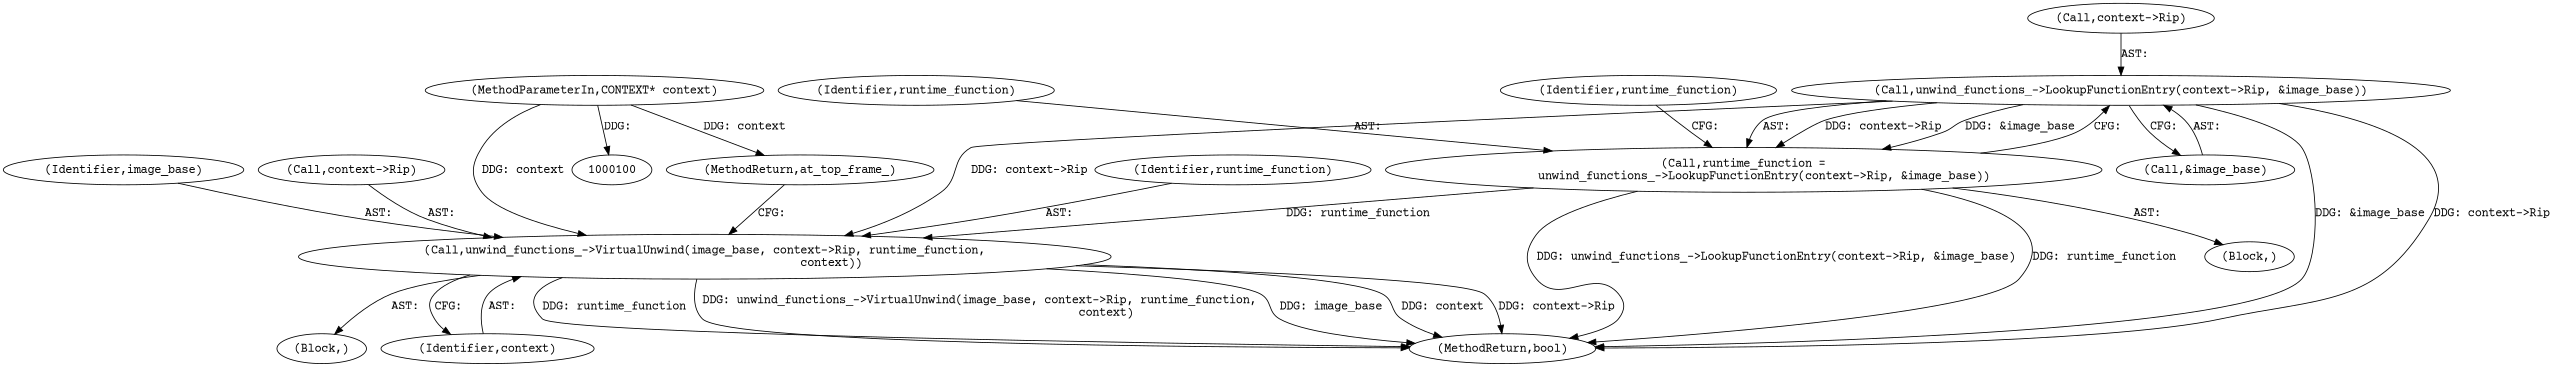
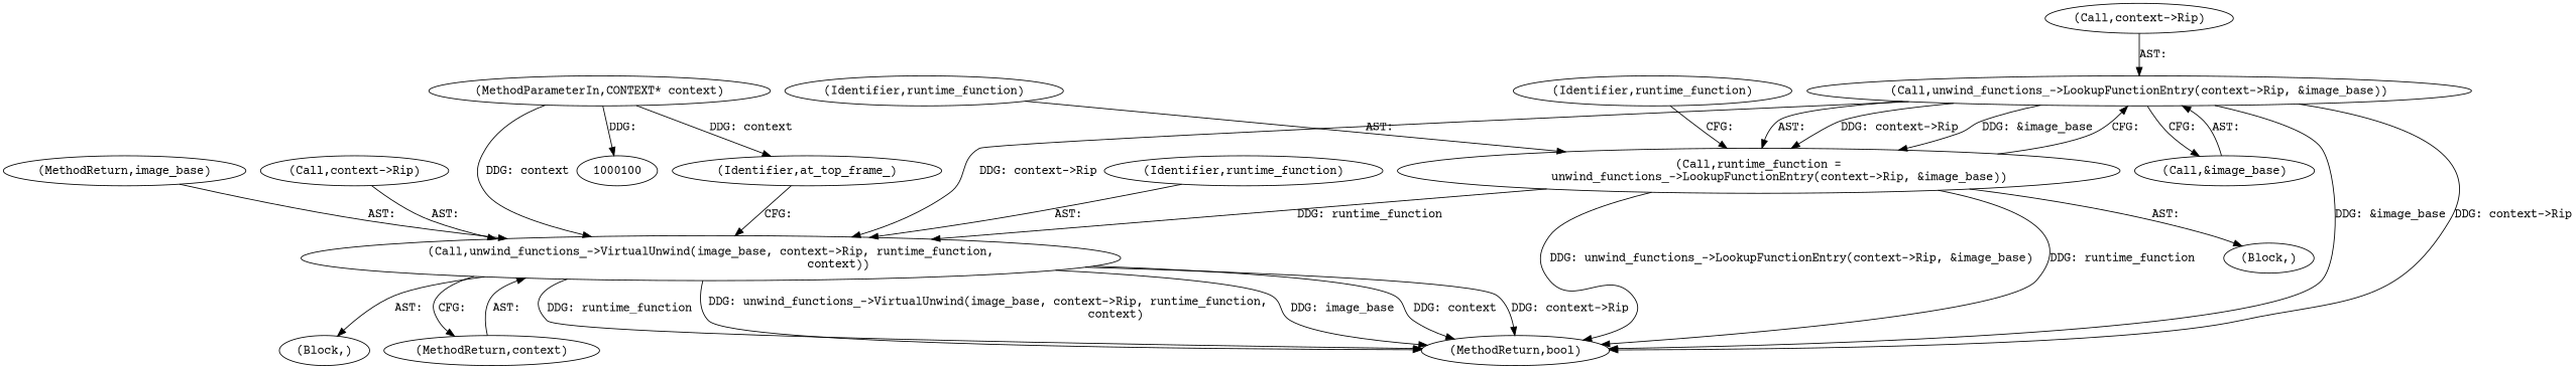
  digraph {
    fontname="Courier Prime"
    node [fontname="Courier Prime"]
    edge [fontname="Courier Prime"]
    n1 [label="(Call,unwind_functions_->VirtualUnwind(image_base, context->Rip, runtime_function,\n                                     context))"]
    n2 [label="(Block,)"]
-   n3 [label="(Identifier,context)"]
+   n3 [label="(MethodReturn,context)"]
    n4 [label="(MethodReturn,bool)"]
    n5 [label="(Call,unwind_functions_->LookupFunctionEntry(context->Rip, &image_base))"]
    n6 [label="(Call,runtime_function =\n      unwind_functions_->LookupFunctionEntry(context->Rip, &image_base))"]
    n7 [label="(Call,&image_base)"]
    n8 [label="(Block,)"]
    n9 [label="(MethodParameterIn,CONTEXT* context)"]
    1000100
-   n11 [label="(MethodReturn,at_top_frame_)"]
+   n11 [label="(Identifier,at_top_frame_)"]
    n12 [label="(Identifier,runtime_function)"]
    n13 [label="(Identifier,runtime_function)"]
    n14 [label="(Identifier,runtime_function)"]
-   n15 [label="(Identifier,image_base)"]
+   n15 [label="(MethodReturn,image_base)"]
    n16 [label="(Call,context->Rip)"]
    n17 [label="(Call,context->Rip)"]
    n1 -> n2 [label="AST: "]
    n1 -> n3 [label="CFG: "]
    n1 -> n4 [label="DDG: image_base"]
    n1 -> n4 [label="DDG: context"]
    n1 -> n4 [label="DDG: context->Rip"]
    n1 -> n4 [label="DDG: runtime_function"]
    n1 -> n4 [label="DDG: unwind_functions_->VirtualUnwind(image_base, context->Rip, runtime_function,\n                                     context)"]
    n3 -> n1 [label="AST: "]
    n5 -> n1 [label="DDG: context->Rip"]
    n5 -> n4 [label="DDG: &image_base"]
    n5 -> n4 [label="DDG: context->Rip"]
    n5 -> n6 [label="AST: "]
    n5 -> n6 [label="DDG: context->Rip"]
    n5 -> n6 [label="DDG: &image_base"]
    n5 -> n7 [label="CFG: "]
    n6 -> n1 [label="DDG: runtime_function"]
    n6 -> n4 [label="DDG: runtime_function"]
    n6 -> n4 [label="DDG: unwind_functions_->LookupFunctionEntry(context->Rip, &image_base)"]
    n6 -> n5 [label="CFG: "]
    n6 -> n8 [label="AST: "]
    n7 -> n5 [label="AST: "]
    n9 -> n1 [label="DDG: context"]
    n9 -> 1000100 [label="DDG: "]
    n9 -> n11 [label="DDG: context"]
    n11 -> n1 [label="CFG: "]
    n12 -> n6 [label="AST: "]
    n13 -> n6 [label="CFG: "]
    n14 -> n1 [label="AST: "]
    n15 -> n1 [label="AST: "]
    n16 -> n1 [label="AST: "]
    n17 -> n5 [label="AST: "]
  }
